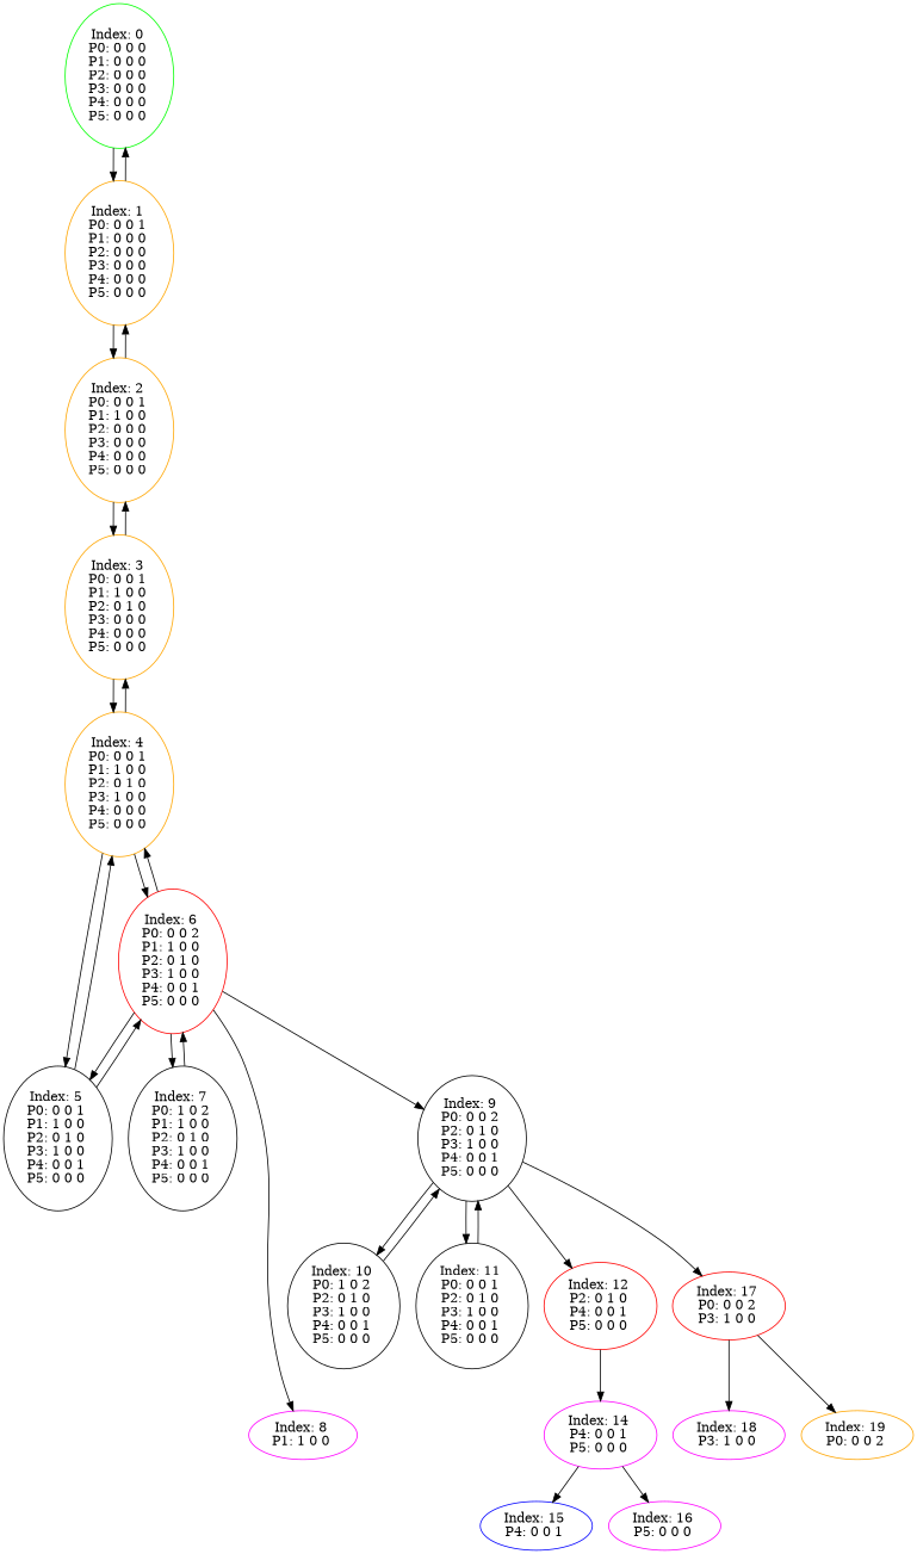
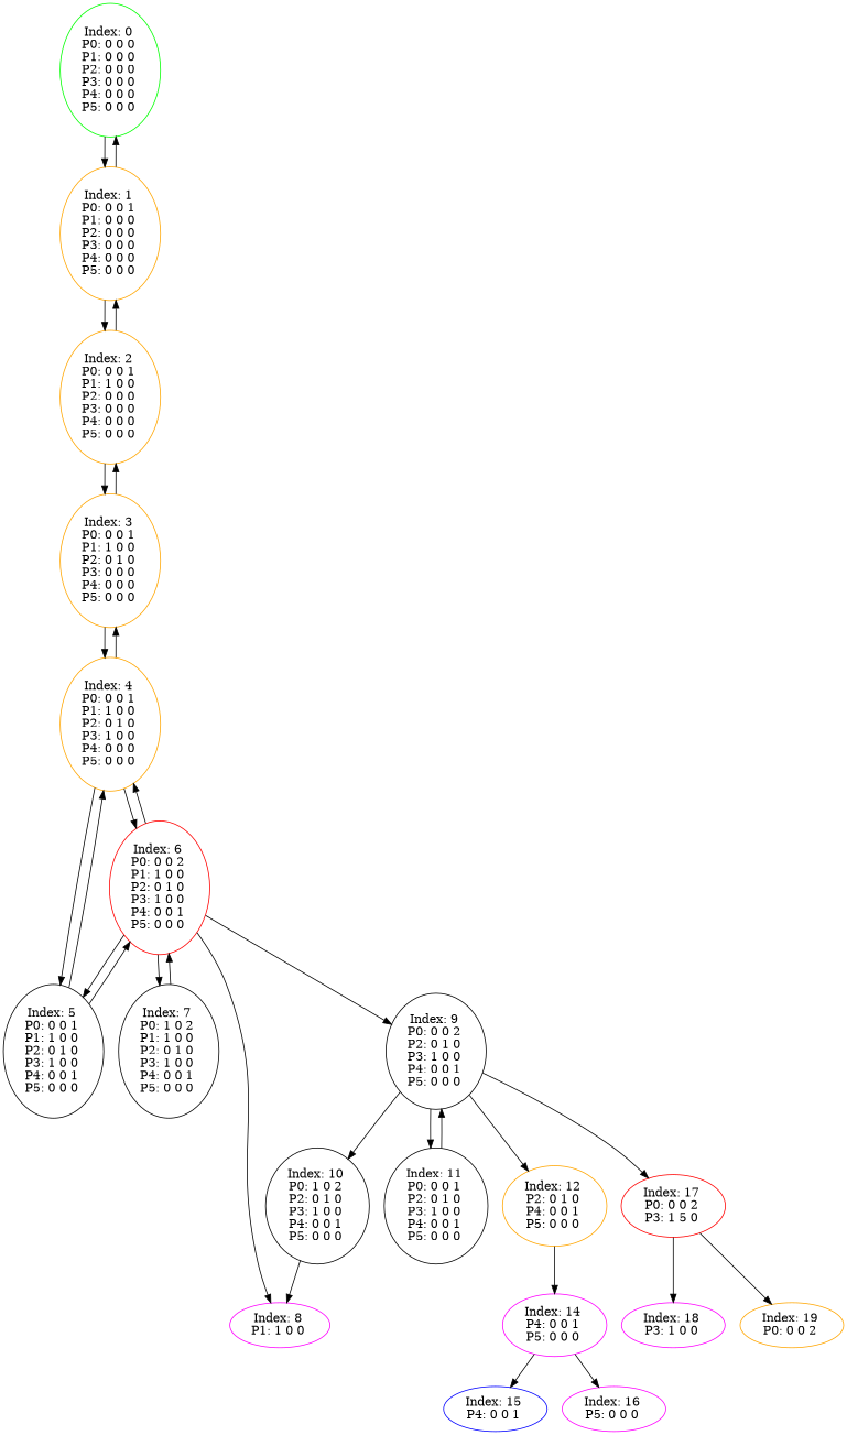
  digraph {
    color=black
    node [color=orange]
    n1 [color=green label="Index: 0 \nP0: 0 0 0 \nP1: 0 0 0 \nP2: 0 0 0 \nP3: 0 0 0 \nP4: 0 0 0 \nP5: 0 0 0 \n"]
    n2 [label="Index: 1 \nP0: 0 0 1 \nP1: 0 0 0 \nP2: 0 0 0 \nP3: 0 0 0 \nP4: 0 0 0 \nP5: 0 0 0 \n"]
    n3 [label="Index: 2 \nP0: 0 0 1 \nP1: 1 0 0 \nP2: 0 0 0 \nP3: 0 0 0 \nP4: 0 0 0 \nP5: 0 0 0 \n"]
    n4 [label="Index: 3 \nP0: 0 0 1 \nP1: 1 0 0 \nP2: 0 1 0 \nP3: 0 0 0 \nP4: 0 0 0 \nP5: 0 0 0 \n"]
    n5 [label="Index: 4 \nP0: 0 0 1 \nP1: 1 0 0 \nP2: 0 1 0 \nP3: 1 0 0 \nP4: 0 0 0 \nP5: 0 0 0 \n"]
    n6 [label="Index: 5 \nP0: 0 0 1 \nP1: 1 0 0 \nP2: 0 1 0 \nP3: 1 0 0 \nP4: 0 0 1 \nP5: 0 0 0 \n" color=""]
    n7 [color=red label="Index: 6 \nP0: 0 0 2 \nP1: 1 0 0 \nP2: 0 1 0 \nP3: 1 0 0 \nP4: 0 0 1 \nP5: 0 0 0 \n"]
    n8 [label="Index: 7 \nP0: 1 0 2 \nP1: 1 0 0 \nP2: 0 1 0 \nP3: 1 0 0 \nP4: 0 0 1 \nP5: 0 0 0 \n" color=""]
    n9 [color=fuchsia label="Index: 8 \nP1: 1 0 0 \n"]
    n10 [color=black label="Index: 9 \nP0: 0 0 2 \nP2: 0 1 0 \nP3: 1 0 0 \nP4: 0 0 1 \nP5: 0 0 0 \n"]
    n11 [label="Index: 10 \nP0: 1 0 2 \nP2: 0 1 0 \nP3: 1 0 0 \nP4: 0 0 1 \nP5: 0 0 0 \n" color=""]
    n12 [label="Index: 11 \nP0: 0 0 1 \nP2: 0 1 0 \nP3: 1 0 0 \nP4: 0 0 1 \nP5: 0 0 0 \n" color=""]
-   n13 [color=red label="Index: 12 \nP2: 0 1 0 \nP4: 0 0 1 \nP5: 0 0 0 \n"]
-   n14 [color=red label="Index: 17 \nP0: 0 0 2 \nP3: 1 0 0 \n"]
+   n13 [label="Index: 12 \nP2: 0 1 0 \nP4: 0 0 1 \nP5: 0 0 0 \n"]
+   n14 [color=red label="Index: 17 \nP0: 0 0 2 \nP3: 1 5 0 \n"]
    n15 [color=fuchsia label="Index: 14 \nP4: 0 0 1 \nP5: 0 0 0 \n"]
    n16 [color=fuchsia label="Index: 18 \nP3: 1 0 0 \n"]
    n17 [label="Index: 19 \nP0: 0 0 2 \n"]
    n18 [color=blue label="Index: 15 \nP4: 0 0 1 \n"]
    n19 [color=fuchsia label="Index: 16 \nP5: 0 0 0 \n"]
    n1 -> n2
    n2 -> n1
    n2 -> n3
    n3 -> n2
    n3 -> n4
    n4 -> n3
    n4 -> n5
    n5 -> n4
    n5 -> n6
    n5 -> n7
    n6 -> n5
    n6 -> n7
    n7 -> n5
    n7 -> n6
    n7 -> n8
    n7 -> n9
    n7 -> n10
    n8 -> n7
    n10 -> n11
    n10 -> n12
    n10 -> n13
    n10 -> n14
-   n11 -> n10
+   n11 -> n9
    n12 -> n10
    n13 -> n15
    n14 -> n16
    n14 -> n17
    n15 -> n18
    n15 -> n19
  }
